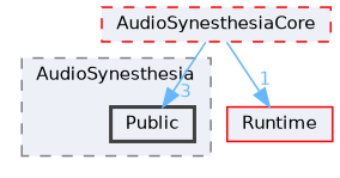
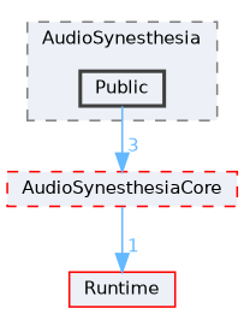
  digraph {
    compound=true
    node [color=red fillcolor="#edf0f7" fontname=Helvetica fontsize=10 shape=box]
    edge [color=steelblue1 fontcolor=steelblue1 fontname=Helvetica fontsize=10 labeldistance=1.5 labelfontname=Helvetica labelfontsize=10]
    n1 [color=grey25 height=0.2 label=Public style="filled,bold" width=0.4]
    n2 [height=0.2 label=AudioSynesthesiaCore style="filled,dashed" width=0.4]
    n3 [height=0.2 label=Runtime style=filled width=0.4]
    subgraph cluster_1 {
      bgcolor="#edf0f7"
      fontname=Helvetica
      fontsize=10
      label=AudioSynesthesia
      pencolor=grey50
      style="filled,dashed"
      n1
    }
-   n2 -> n1 [headlabel=3]
+   n1 -> n2 [headlabel=3]
    n2 -> n3 [headlabel=1]
  }
